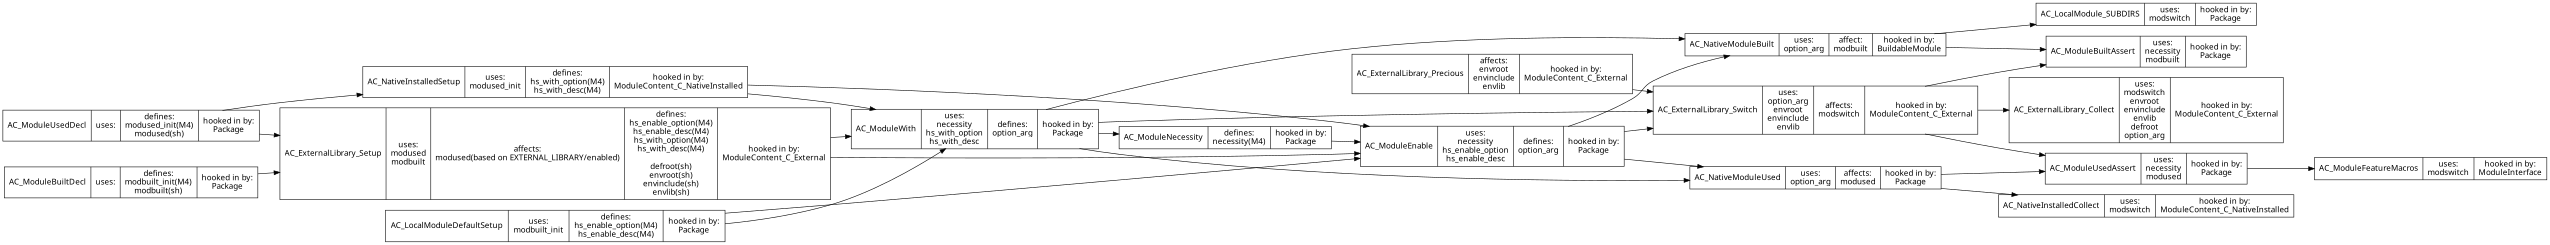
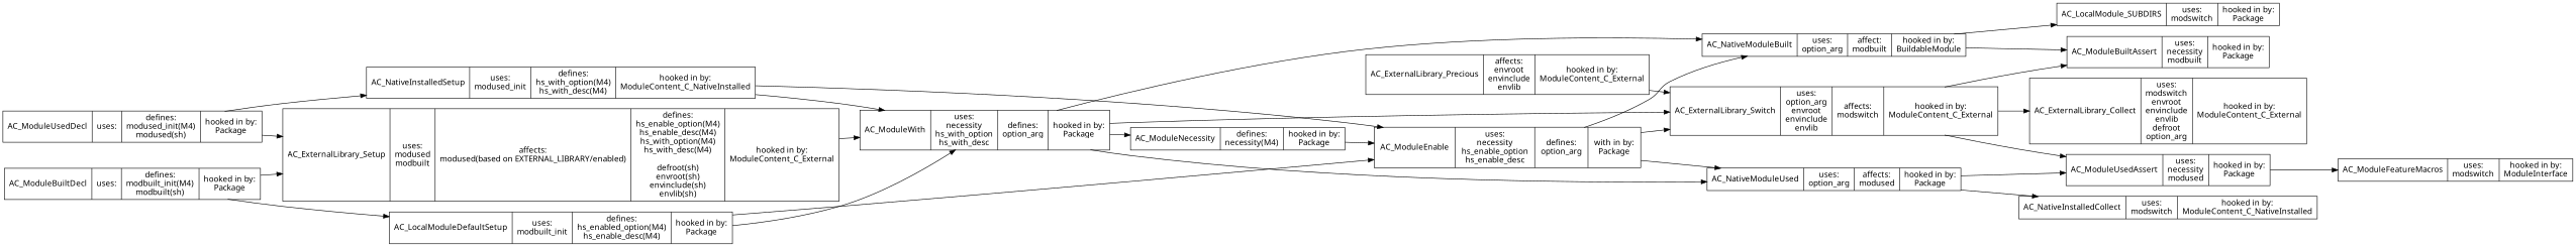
  digraph {
    fontname="Noto Sans"
    rankdir=LR
    node [fontname="Noto Sans" shape=record]
    edge [fontname="Noto Sans"]
    n1 [label="{AC_ModuleNecessity|defines:\nnecessity(M4)|hooked in by:\nPackage}"]
-   n2 [label="{AC_ModuleEnable|uses:\nnecessity\nhs_enable_option\nhs_enable_desc\n|defines:\noption_arg|hooked in by:\nPackage}"]
+   n2 [label="{AC_ModuleEnable|uses:\nnecessity\nhs_enable_option\nhs_enable_desc\n|defines:\noption_arg|with in by:\nPackage}"]
    n3 [label="{AC_ModuleWith|uses:\nnecessity\nhs_with_option\nhs_with_desc\n|defines:\noption_arg|hooked in by:\nPackage}"]
    n4 [label="{AC_ExternalLibrary_Switch|uses:\noption_arg\nenvroot\nenvinclude\nenvlib|affects:\nmodswitch|hooked in by:\nModuleContent_C_External}"]
    n5 [label="{AC_NativeModuleUsed|uses:\noption_arg|affects:\nmodused|hooked in by:\nPackage}"]
    n6 [label="{AC_NativeModuleBuilt|uses:\noption_arg|affect:\nmodbuilt|hooked in by:\nBuildableModule}"]
    n7 [label="{AC_ModuleBuiltDecl|uses:|defines:\nmodbuilt_init(M4)\nmodbuilt(sh)|hooked in by:\nPackage}"]
-   n8 [label="{AC_LocalModuleDefaultSetup|uses:\nmodbuilt_init|defines:\nhs_enable_option(M4)\nhs_enable_desc(M4)|hooked in by:\nPackage}"]
+   n8 [label="{AC_LocalModuleDefaultSetup|uses:\nmodbuilt_init|defines:\nhs_enabled_option(M4)\nhs_enable_desc(M4)|hooked in by:\nPackage}"]
    n9 [label="{AC_ExternalLibrary_Setup|uses:\nmodused\nmodbuilt|affects:\nmodused(based on EXTERNAL_LIBRARY/enabled)|defines:\nhs_enable_option(M4)\nhs_enable_desc(M4)\nhs_with_option(M4)\nhs_with_desc(M4)\n\ndefroot(sh)\nenvroot(sh)\nenvinclude(sh)\nenvlib(sh)\n|hooked in by:\nModuleContent_C_External}"]
    n10 [label="{AC_ModuleUsedDecl|uses:|defines:\nmodused_init(M4)\nmodused(sh)|hooked in by:\nPackage}"]
    n11 [label="{AC_NativeInstalledSetup|uses:\nmodused_init|defines:\nhs_with_option(M4)\nhs_with_desc(M4)|hooked in by:\nModuleContent_C_NativeInstalled}"]
    n12 [label="{AC_ModuleFeatureMacros|uses:\nmodswitch|hooked in by:\nModuleInterface}"]
    n13 [label="{AC_ExternalLibrary_Precious|affects:\nenvroot\nenvinclude\nenvlib|hooked in by:\nModuleContent_C_External}"]
    n14 [label="{AC_ModuleUsedAssert|uses:\nnecessity\nmodused|hooked in by:\nPackage}"]
    n15 [label="{AC_ModuleBuiltAssert|uses:\nnecessity\nmodbuilt|hooked in by:\nPackage}"]
    n16 [label="{AC_ExternalLibrary_Collect|uses:\nmodswitch\nenvroot\nenvinclude\nenvlib\ndefroot\noption_arg|hooked in by:\nModuleContent_C_External}"]
    n17 [label="{AC_NativeInstalledCollect|uses:\nmodswitch|hooked in by:\nModuleContent_C_NativeInstalled}"]
    n18 [label="{AC_LocalModule_SUBDIRS|uses:\nmodswitch|hooked in by:\nPackage}"]
    n1 -> n2
    n2 -> n4
    n2 -> n5
    n2 -> n6
    n3 -> n1
    n3 -> n4
    n3 -> n5
    n3 -> n6
    n4 -> n14
    n4 -> n15
    n4 -> n16
    n5 -> n14
    n5 -> n17
    n6 -> n15
    n6 -> n18
+   n7 -> n8
    n7 -> n9
    n8 -> n2
    n8 -> n3
-   n9 -> n2
    n9 -> n3
    n10 -> n9
    n10 -> n11
    n11 -> n2
    n11 -> n3
    n13 -> n4
    n14 -> n12
  }
